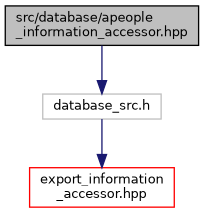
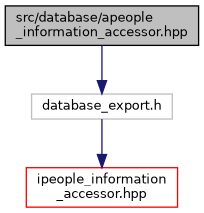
  digraph {
    node [fillcolor=white fontname=Helvetica fontsize=10 shape=record style=filled]
    edge [color=midnightblue fontname=Helvetica fontsize=10 labelfontname=Helvetica labelfontsize=10 style=solid]
    n1 [color=black fillcolor=grey75 fontcolor=black height=0.2 label="src/database/apeople\l_information_accessor.hpp" width=0.4]
-   n2 [color=grey75 height=0.2 label="database_src.h" width=0.4]
-   n3 [color=red height=0.2 label="export_information\l_accessor.hpp" width=0.4]
+   n2 [color=grey75 height=0.2 label="database_export.h" width=0.4]
+   n3 [color=red height=0.2 label="ipeople_information\l_accessor.hpp" width=0.4]
    n1 -> n2
    n2 -> n3
  }
